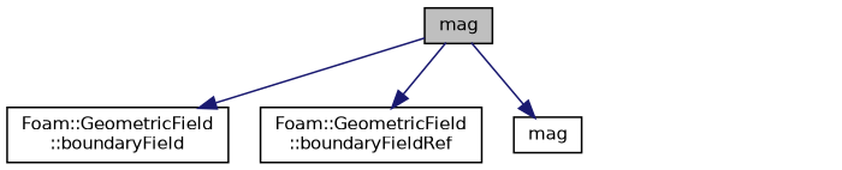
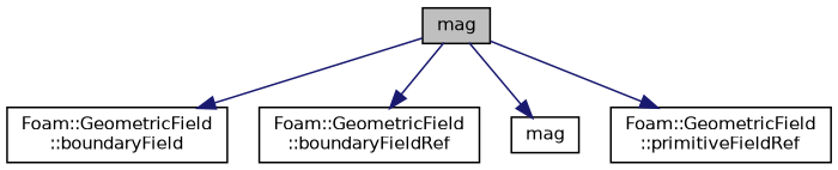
  digraph {
    fontname="DejaVu Sans"
    rankdir=TB
    node [color=black fontname="DejaVu Sans" fontsize=10 shape=record]
    edge [color=midnightblue fontname="DejaVu Sans" fontsize=10 labelfontname=Helvetica labelfontsize=10 style=solid]
    n1 [fillcolor=grey75 fontcolor=black height=0.2 label=mag style=filled width=0.4]
    n2 [height=0.2 label="Foam::GeometricField\l::boundaryField" width=0.4]
    n3 [height=0.2 label="Foam::GeometricField\l::boundaryFieldRef" width=0.4]
    n4 [height=0.2 label=mag width=0.4]
+   n5 [height=0.2 label="Foam::GeometricField\l::primitiveFieldRef" width=0.4]
    n1 -> n2
    n1 -> n3
    n1 -> n4
+   n1 -> n5
  }
